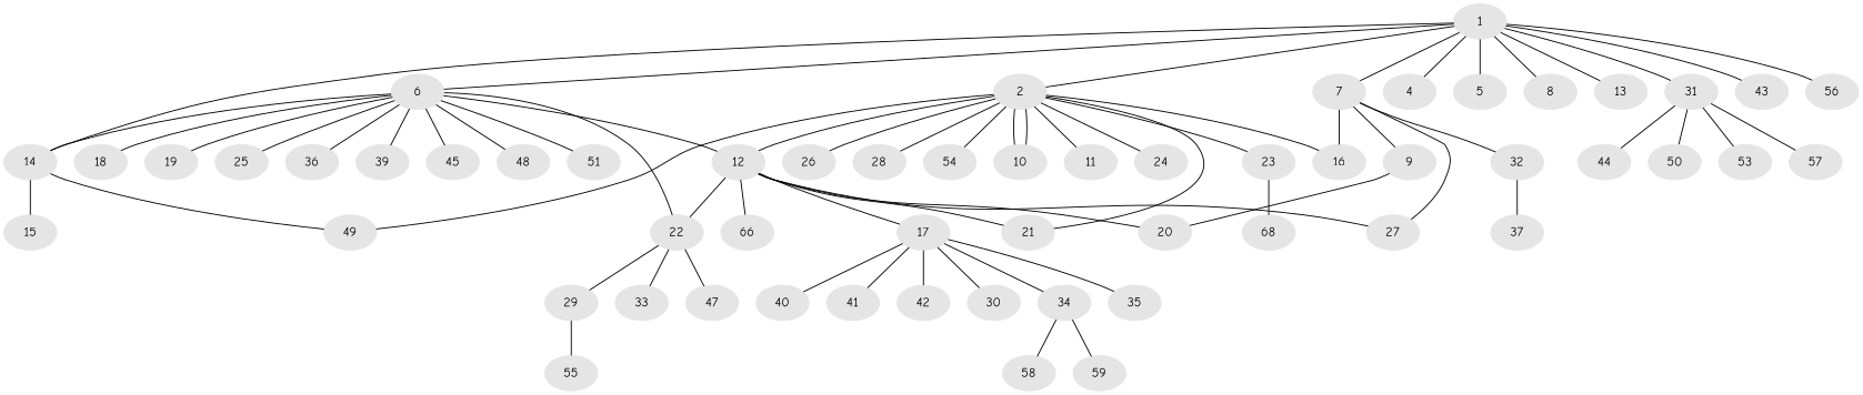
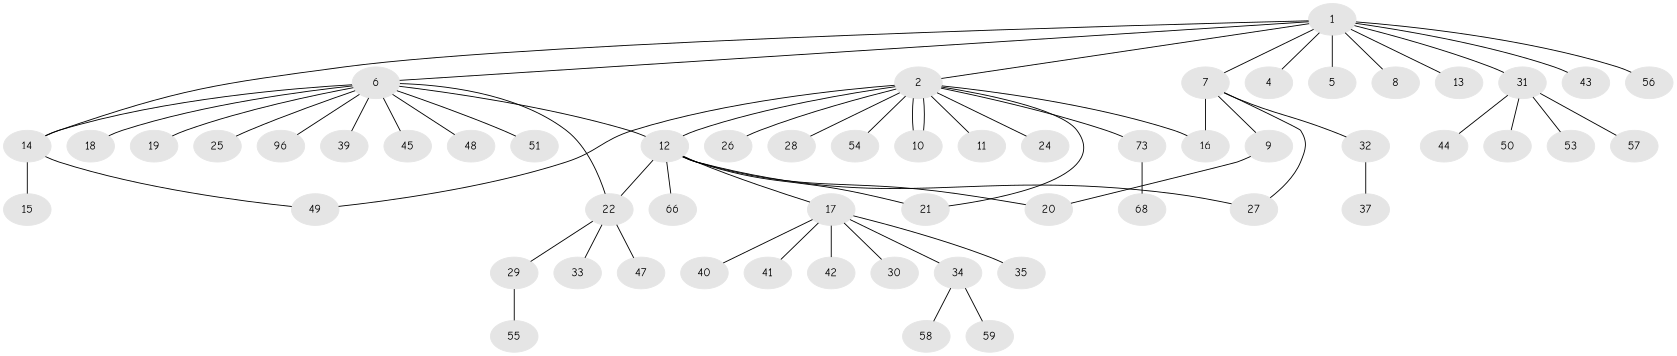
  graph {
    fontname="Comic Neue"
    node [color=gray90 fontname="Comic Neue" style=filled]
    edge [fontname="Comic Neue"]
    1
    2
    4
    5
    6
    7
    8
    13
    14
    31
    43
    56
    10
    11
    12
    16
    21
-   23
+   23 [label=73]
    24
    26
    28
    49
    54
    18
    19
    22
    25
-   36
+   36 [label=96]
    39
    45
    48
    51
    9
    27
    32
    15
    44
    50
    53
    57
    20
    17
    n43 [label=66]
    n44 [label=68]
    29
    33
    47
    37
    30
    34
    35
    40
    41
    42
    n55 [label=59]
    58
    55
    1 -- 2
    1 -- 4
    1 -- 5
    1 -- 6
    1 -- 7
    1 -- 8
    1 -- 13
    1 -- 14
    1 -- 31
    1 -- 43
    1 -- 56
    2 -- 10
    2 -- 10
    2 -- 11
    2 -- 12
    2 -- 16
    2 -- 21
    2 -- 23
    2 -- 24
    2 -- 26
    2 -- 28
    2 -- 49
    2 -- 54
    6 -- 14
    6 -- 12
    6 -- 18
    6 -- 19
    6 -- 22
    6 -- 25
    6 -- 36
    6 -- 39
    6 -- 45
    6 -- 48
    6 -- 51
    7 -- 16
    7 -- 9
    7 -- 27
    7 -- 32
    14 -- 49
    14 -- 15
    31 -- 44
    31 -- 50
    31 -- 53
    31 -- 57
    12 -- 21
    12 -- 22
    12 -- 27
    12 -- 20
    12 -- 17
    12 -- n43
    23 -- n44
    22 -- 29
    22 -- 33
    22 -- 47
    9 -- 20
    32 -- 37
    17 -- 30
    17 -- 34
    17 -- 35
    17 -- 40
    17 -- 41
    17 -- 42
    29 -- 55
    34 -- n55
    34 -- 58
  }
